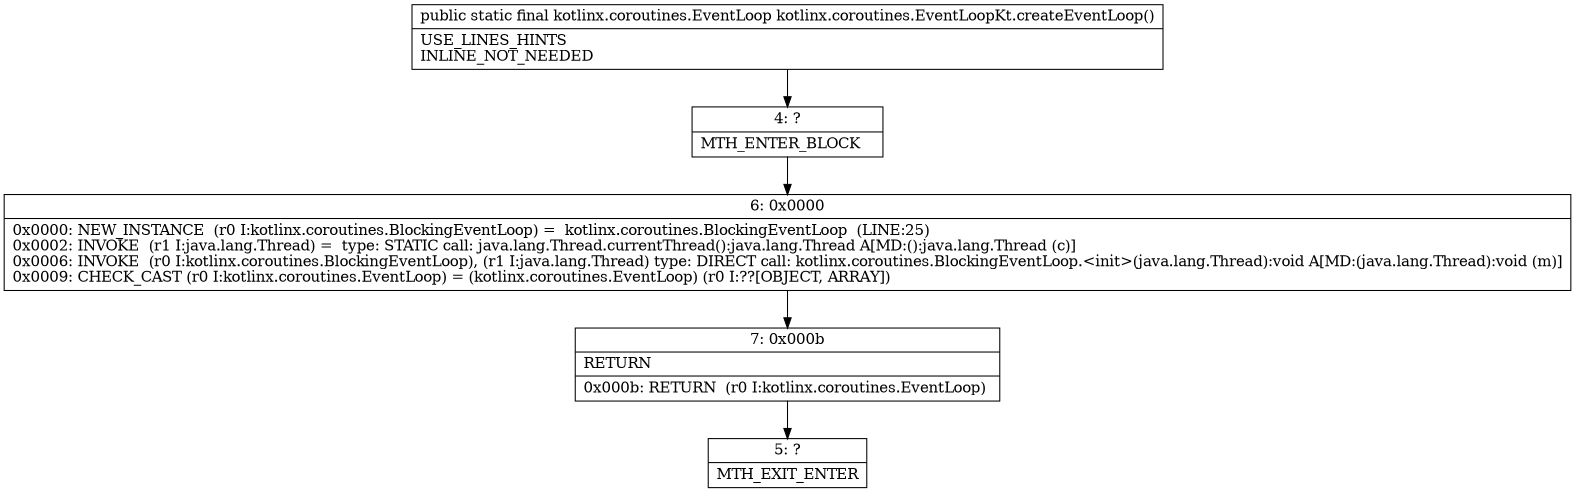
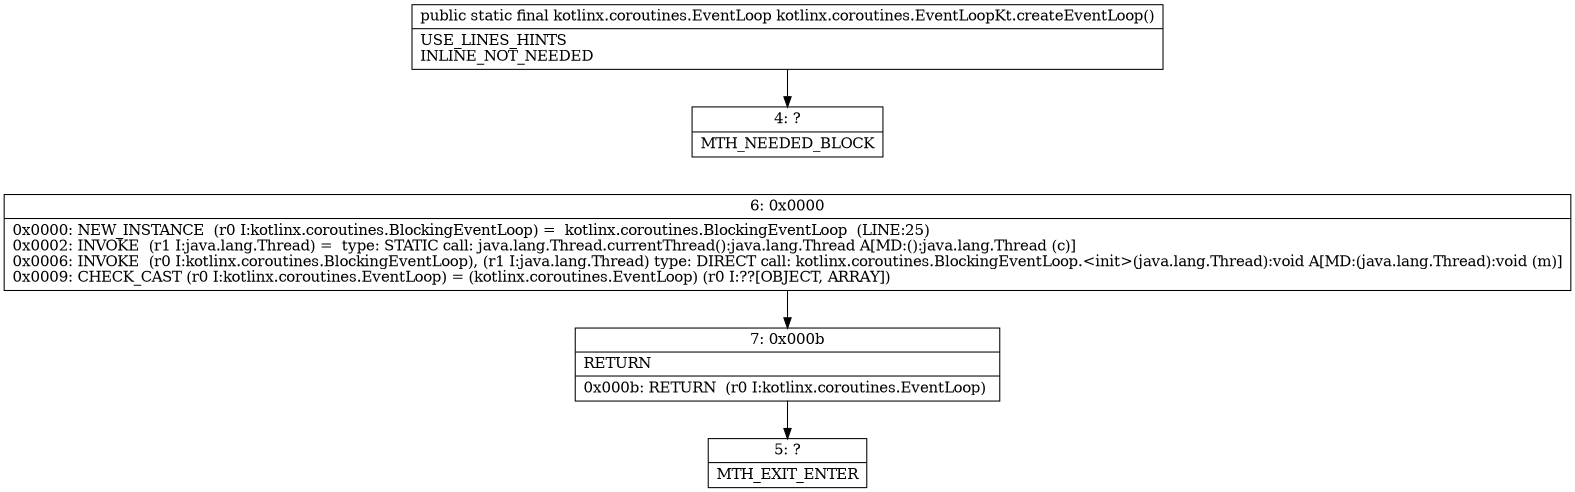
  digraph {
    node [shape=record]
-   n1 [label="{4\:\ ?|MTH_ENTER_BLOCK\l}"]
+   n1 [label="{4\:\ ?|MTH_NEEDED_BLOCK\l}"]
    n2 [label="{6\:\ 0x0000|0x0000: NEW_INSTANCE  (r0 I:kotlinx.coroutines.BlockingEventLoop) =  kotlinx.coroutines.BlockingEventLoop  (LINE:25)\l0x0002: INVOKE  (r1 I:java.lang.Thread) =  type: STATIC call: java.lang.Thread.currentThread():java.lang.Thread A[MD:():java.lang.Thread (c)]\l0x0006: INVOKE  (r0 I:kotlinx.coroutines.BlockingEventLoop), (r1 I:java.lang.Thread) type: DIRECT call: kotlinx.coroutines.BlockingEventLoop.\<init\>(java.lang.Thread):void A[MD:(java.lang.Thread):void (m)]\l0x0009: CHECK_CAST (r0 I:kotlinx.coroutines.EventLoop) = (kotlinx.coroutines.EventLoop) (r0 I:??[OBJECT, ARRAY]) \l}"]
    n3 [label="{7\:\ 0x000b|RETURN\l|0x000b: RETURN  (r0 I:kotlinx.coroutines.EventLoop) \l}"]
    n4 [label="{5\:\ ?|MTH_EXIT_ENTER\l}"]
    n5 [label="{public static final kotlinx.coroutines.EventLoop kotlinx.coroutines.EventLoopKt.createEventLoop()  | USE_LINES_HINTS\lINLINE_NOT_NEEDED\l}"]
-   n1 -> n2
    n2 -> n3
    n3 -> n4
    n5 -> n1
  }
